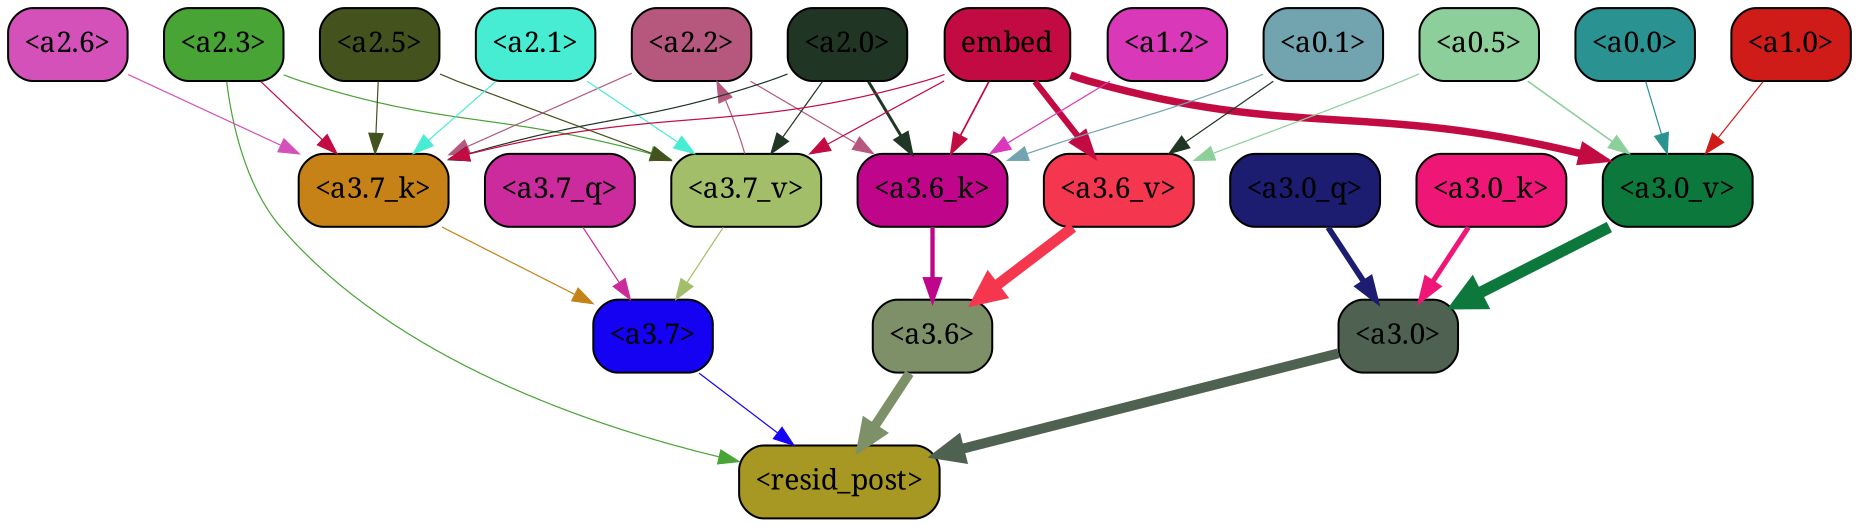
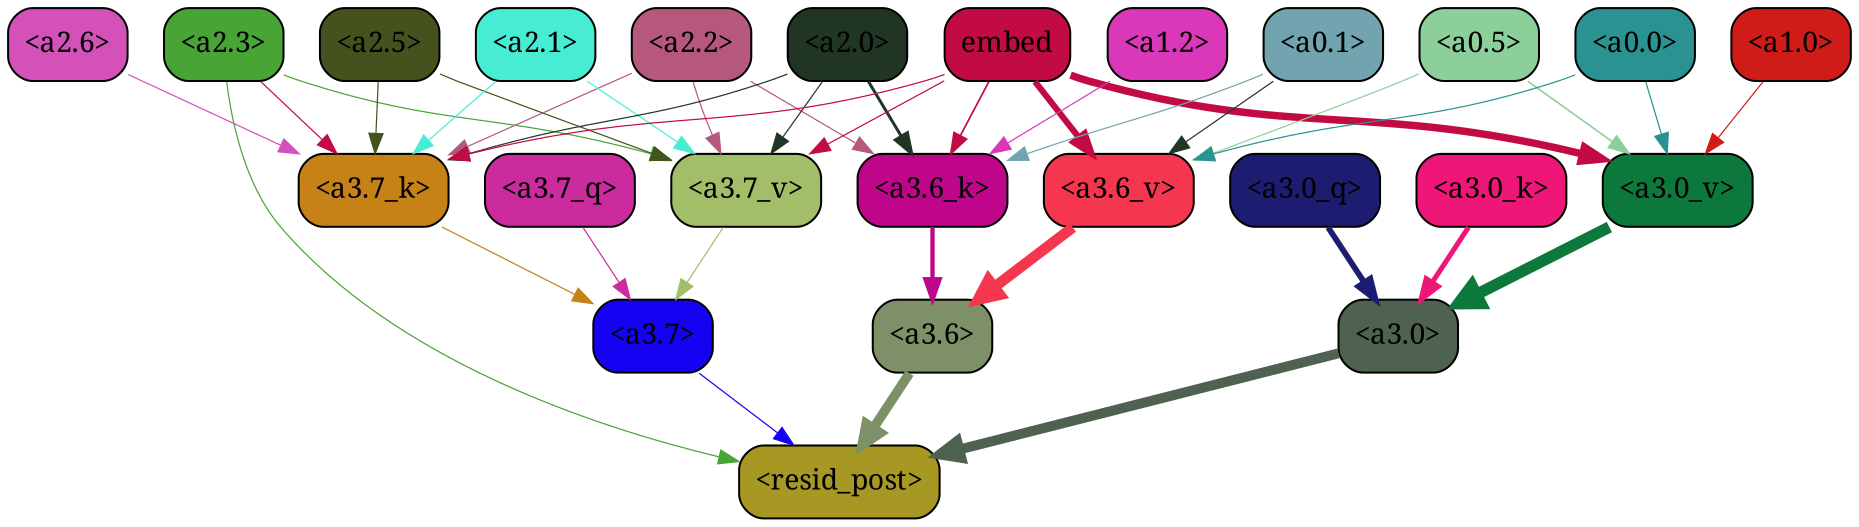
  strict digraph {
    fontname="Noto Serif"
    splines=true
    node [color=black fontname="Noto Serif" shape=box style="filled, rounded"]
    edge [color="#c20b42" fontname="Noto Serif" penwidth=0.6]
    "<a3.7>" [fillcolor="#1602f3"]
    "<resid_post>" [fillcolor="#a79823"]
    "<a3.6>" [fillcolor="#7e9068"]
    "<a3.0>" [fillcolor="#4f6150"]
    "<a2.3>" [fillcolor="#48a435"]
    "<a3.7_k>" [fillcolor="#c68216"]
    "<a3.7_v>" [fillcolor="#a3be68"]
    "<a3.7_q>" [fillcolor="#cb2b9c"]
    "<a3.0_q>" [fillcolor="#1c1c70"]
    "<a3.6_k>" [fillcolor="#bf068b"]
    "<a3.0_k>" [fillcolor="#ee1778"]
    "<a3.6_v>" [fillcolor="#f4374e"]
    "<a3.0_v>" [fillcolor="#0c783b"]
    "<a2.6>" [fillcolor="#d351b9"]
    "<a2.5>" [fillcolor="#44531d"]
    "<a2.2>" [fillcolor="#b6587e"]
    "<a2.1>" [fillcolor="#46edd3"]
    "<a2.0>" [fillcolor="#213524"]
    embed [fillcolor="#c20b42"]
    "<a1.2>" [fillcolor="#d938b9"]
    "<a0.1>" [fillcolor="#71a4af"]
    "<a0.5>" [fillcolor="#8dcf9a"]
    "<a0.0>" [fillcolor="#2b9292"]
    "<a1.0>" [fillcolor="#cf1c19"]
    "<a3.7>" -> "<resid_post>" [color="#1602f3"]
    "<a3.6>" -> "<resid_post>" [color="#7e9068" penwidth=4.7534414529800415]
    "<a3.0>" -> "<resid_post>" [color="#4f6150" penwidth=4.898576855659485]
    "<a2.3>" -> "<resid_post>" [color="#48a435"]
    "<a2.3>" -> "<a3.7_k>"
    "<a2.3>" -> "<a3.7_v>" [color="#48a435"]
    "<a3.7_k>" -> "<a3.7>" [color="#c68216"]
    "<a3.7_v>" -> "<a3.7>" [color="#a3be68"]
    "<a3.7_q>" -> "<a3.7>" [color="#cb2b9c"]
    "<a3.0_q>" -> "<a3.0>" [color="#1c1c70" penwidth=2.870753765106201]
    "<a3.6_k>" -> "<a3.6>" [color="#bf068b" penwidth=2.13908451795578]
    "<a3.0_k>" -> "<a3.0>" [color="#ee1778" penwidth=2.520303964614868]
    "<a3.6_v>" -> "<a3.6>" [color="#f4374e" penwidth=5.297133803367615]
    "<a3.0_v>" -> "<a3.0>" [color="#0c783b" penwidth=5.680712580680847]
    "<a2.6>" -> "<a3.7_k>" [color="#d351b9"]
    "<a2.5>" -> "<a3.7_k>" [color="#44531d"]
    "<a2.5>" -> "<a3.7_v>" [color="#44531d"]
    "<a2.2>" -> "<a3.7_k>" [color="#b6587e"]
-   "<a3.7_v>" -> "<a2.2>" [color="#b6587e"]
+   "<a2.2>" -> "<a3.7_v>" [color="#b6587e"]
    "<a2.2>" -> "<a3.6_k>" [color="#b6587e"]
    "<a2.1>" -> "<a3.7_k>" [color="#46edd3"]
    "<a2.1>" -> "<a3.7_v>" [color="#46edd3"]
    "<a2.0>" -> "<a3.7_k>" [color="#213524"]
    "<a2.0>" -> "<a3.7_v>" [color="#213524"]
    "<a2.0>" -> "<a3.6_k>" [color="#213524" penwidth=1.4784413101151586]
    embed -> "<a3.7_k>"
    embed -> "<a3.7_v>"
    embed -> "<a3.6_k>" [penwidth=0.8552796393632889]
    embed -> "<a3.6_v>" [penwidth=3.067279100418091]
    embed -> "<a3.0_v>" [penwidth=3.6927278637886047]
    "<a1.2>" -> "<a3.6_k>" [color="#d938b9"]
    "<a0.1>" -> "<a3.6_k>" [color="#71a4af"]
    "<a0.1>" -> "<a3.6_v>" [color="#213524"]
    "<a0.5>" -> "<a3.6_v>" [color="#8dcf9a"]
    "<a0.5>" -> "<a3.0_v>" [color="#8dcf9a" penwidth=0.8028683364391327]
+   "<a0.0>" -> "<a3.6_v>" [color="#2b9292"]
    "<a0.0>" -> "<a3.0_v>" [color="#2b9292"]
    "<a1.0>" -> "<a3.0_v>" [color="#cf1c19"]
  }
